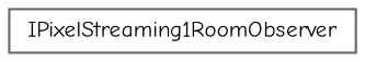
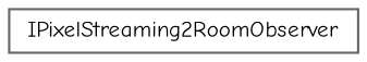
  digraph {
    rankdir=LR
    fontname="Comic Neue"
-   n1 [color=grey40 fillcolor=white fontname="Comic Neue" fontsize=10 height=0.2 label=IPixelStreaming1RoomObserver shape=box style=filled width=0.4]
+   n1 [color=grey40 fillcolor=white fontname="Comic Neue" fontsize=10 height=0.2 label=IPixelStreaming2RoomObserver shape=box style=filled width=0.4]
  }
